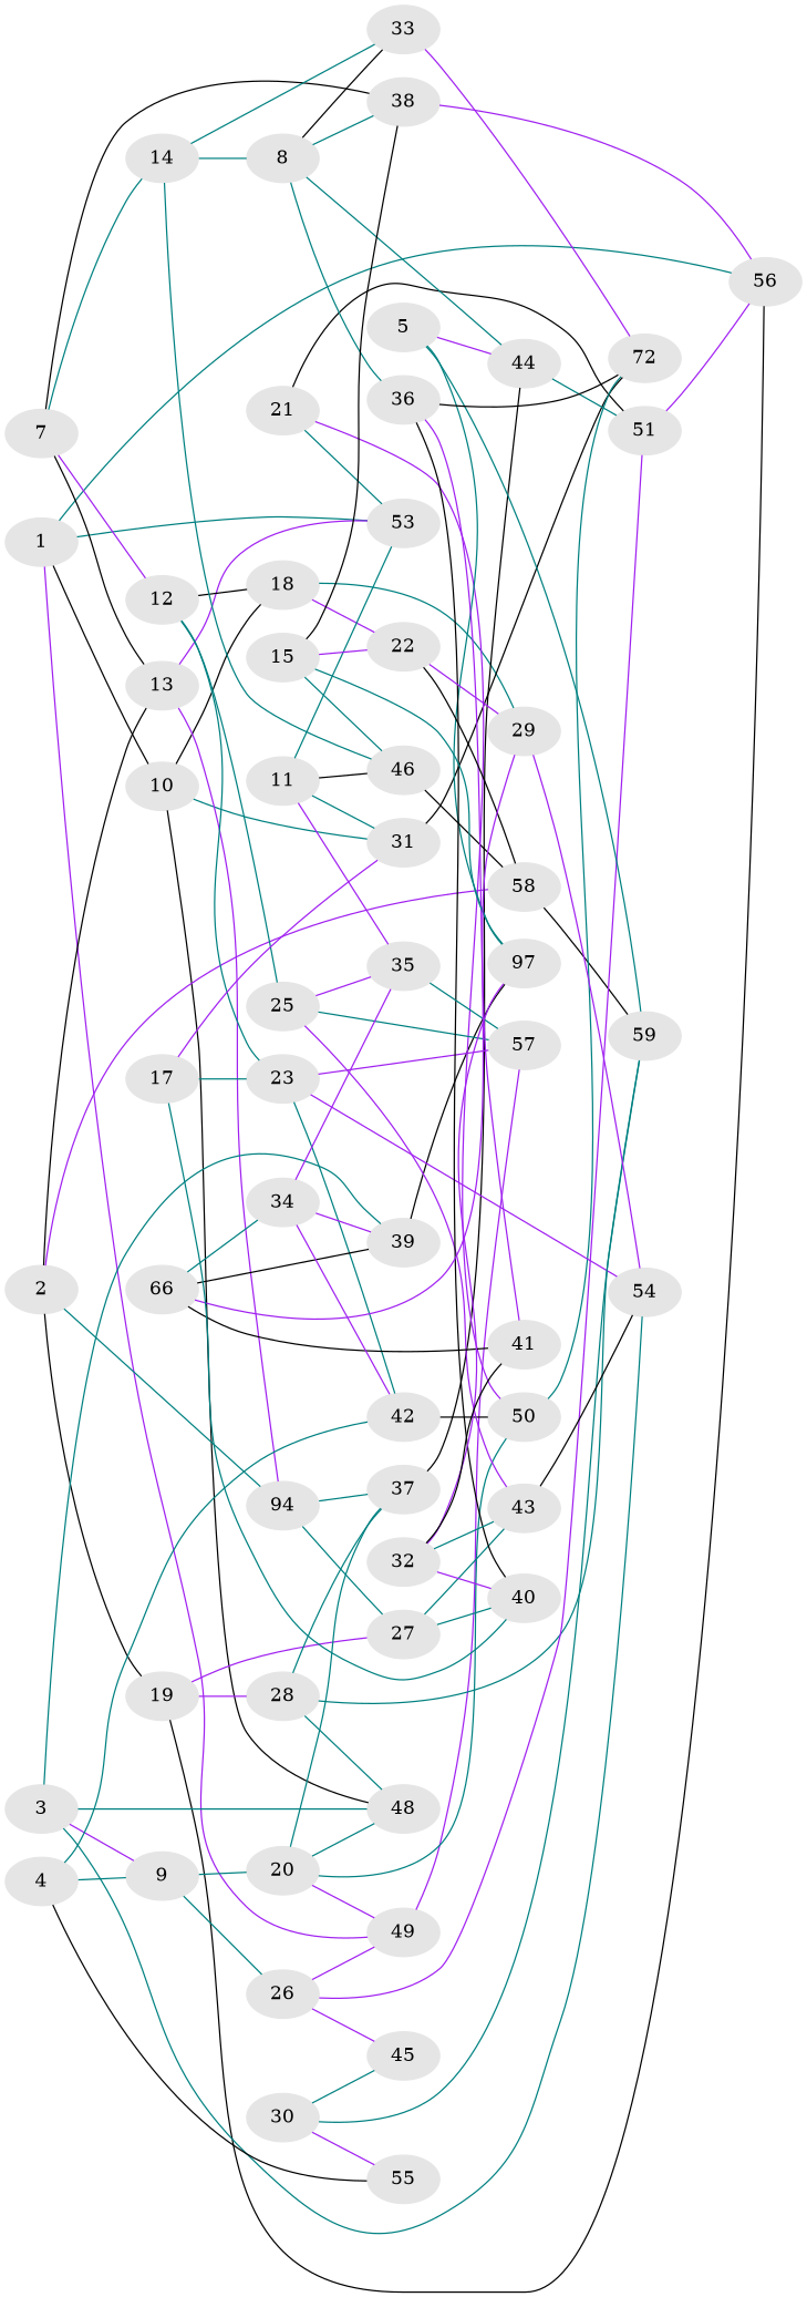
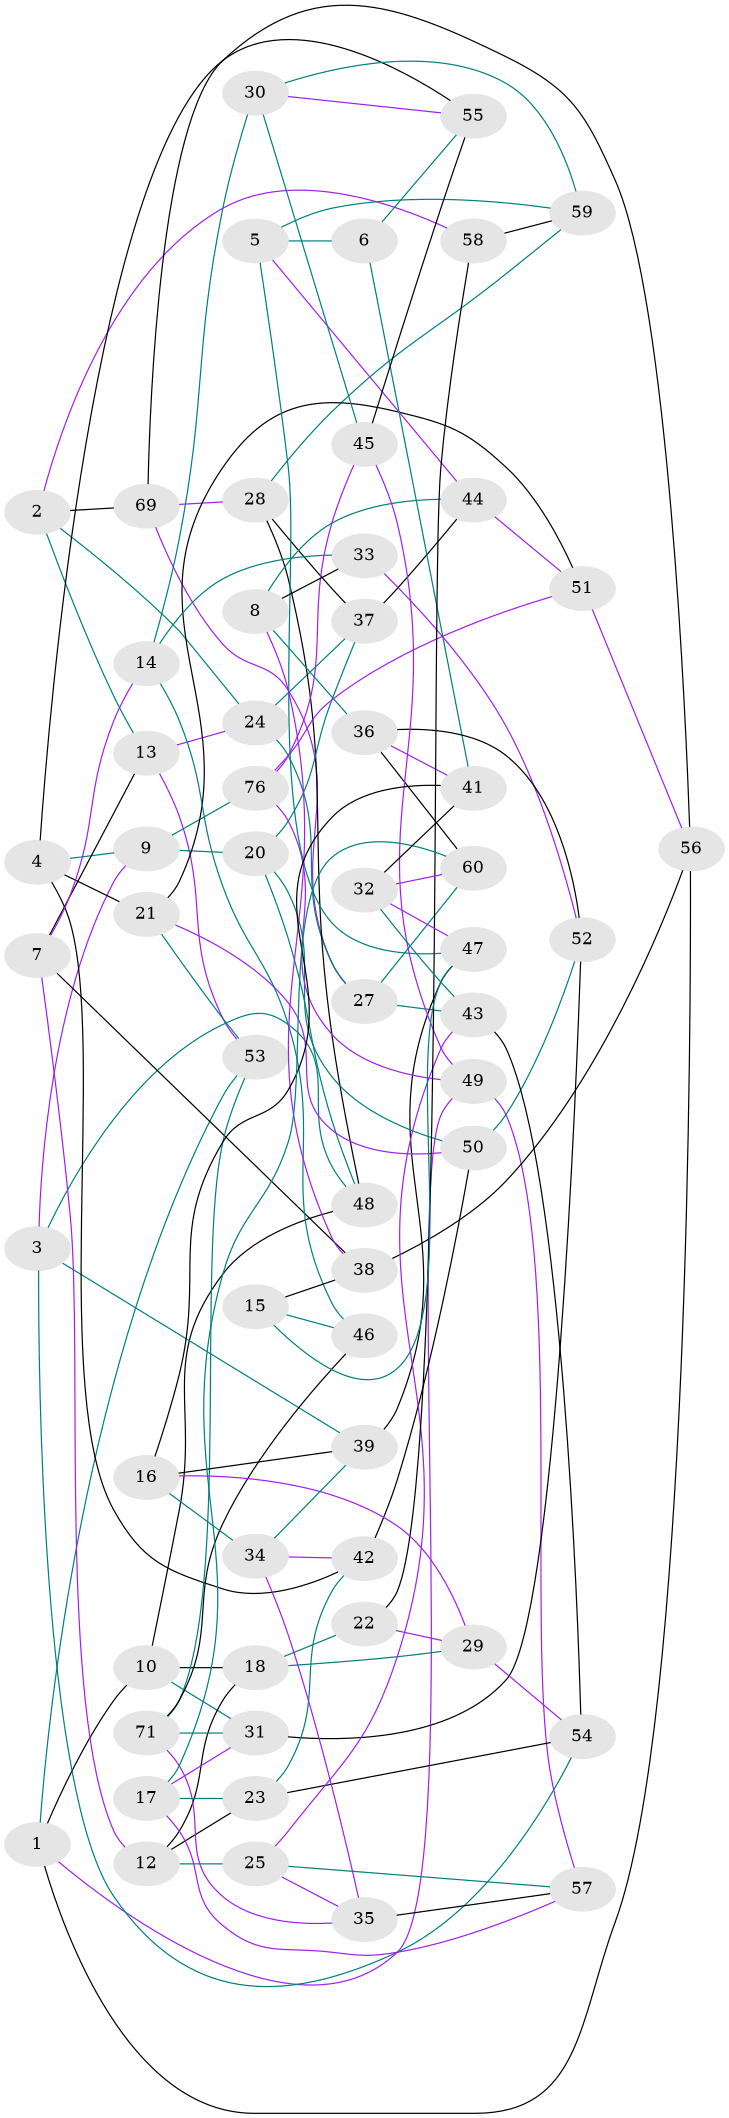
  graph {
    rankdir=LR
    node [color=gray90 style=filled]
    edge [color=teal]
    1
    10
    49
    53
    56
    48
    18
    31
    57
    2
    13
-   19
-   24 [label=94]
+   19 [label=69]
+   24
    58
    27
    28
    37
    59
    3
    9
    39
    54
    20
-   26
-   47 [label=97]
+   26 [label=76]
+   47
    4
    21
    42
    55
    50
    51
    5
+   6
    44
    41
    33
-   52 [label=72]
+   52
    7
    12
    14
    38
    23
    25
    46
    30
    8
    36
-   40
+   40 [label=60]
    45
    22
    29
-   11
+   11 [label=71]
    35
    43
    15
-   16 [label=66]
+   16
    34
    17
    32
    1 -- 10 [color=black]
    1 -- 49 [color=purple]
    1 -- 53
-   1 -- 56
+   1 -- 56 [color=black]
    10 -- 48 [color=black]
    10 -- 18 [color=black]
    10 -- 31
    49 -- 57 [color=purple]
-   18 -- 22 [color=purple]
+   18 -- 22
    18 -- 29
    31 -- 52 [color=black]
-   2 -- 13 [color=black]
+   2 -- 13
    2 -- 19 [color=black]
    2 -- 24
    2 -- 58 [color=purple]
    13 -- 53 [color=purple]
    13 -- 24 [color=purple]
    19 -- 56 [color=black]
    19 -- 27 [color=purple]
    19 -- 28 [color=purple]
    24 -- 27
    24 -- 37
    58 -- 59 [color=black]
    27 -- 40
    27 -- 43
-   28 -- 48
-   28 -- 37
+   28 -- 48 [color=black]
+   28 -- 37 [color=black]
    28 -- 59
    37 -- 44 [color=black]
    3 -- 48
    3 -- 9 [color=purple]
    3 -- 39
    3 -- 54
    9 -- 20
    9 -- 26
    39 -- 47 [color=black]
    20 -- 48
    20 -- 37
    20 -- 50
    26 -- 49 [color=purple]
    26 -- 51 [color=purple]
    26 -- 45 [color=purple]
    4 -- 9
-   4 -- 42
+   4 -- 21 [color=black]
+   4 -- 42 [color=black]
    4 -- 55 [color=black]
    21 -- 53
    21 -- 50 [color=purple]
    21 -- 51 [color=black]
    42 -- 50 [color=black]
    50 -- 52
    51 -- 56 [color=purple]
    5 -- 59
    5 -- 47
+   5 -- 6
    5 -- 44 [color=purple]
-   44 -- 51
+   6 -- 55
+   6 -- 41
+   44 -- 51 [color=purple]
    33 -- 52 [color=purple]
    7 -- 13 [color=black]
    7 -- 12 [color=purple]
-   7 -- 14
+   7 -- 14 [color=purple]
    7 -- 38 [color=black]
    12 -- 18 [color=black]
-   12 -- 23
+   12 -- 23 [color=black]
    12 -- 25
    14 -- 33
    14 -- 46
-   14 -- 8
-   38 -- 56 [color=purple]
-   23 -- 54 [color=purple]
+   14 -- 30
+   38 -- 56 [color=black]
+   23 -- 54 [color=black]
    23 -- 42
    25 -- 57
    25 -- 35 [color=purple]
    25 -- 43 [color=purple]
-   46 -- 58 [color=black]
    30 -- 59
    30 -- 55 [color=purple]
    30 -- 45
    8 -- 44
    8 -- 33 [color=black]
-   8 -- 38
+   8 -- 38 [color=purple]
    8 -- 36
    36 -- 41 [color=purple]
    36 -- 52 [color=black]
    36 -- 40 [color=black]
-   20 -- 49 [color=purple]
+   45 -- 49 [color=purple]
+   45 -- 55 [color=black]
    22 -- 58 [color=black]
    22 -- 29 [color=purple]
    29 -- 54 [color=purple]
    11 -- 53
    11 -- 31
    11 -- 46 [color=black]
    11 -- 35 [color=purple]
-   35 -- 57
+   35 -- 57 [color=black]
    43 -- 54 [color=black]
    15 -- 47
    15 -- 38 [color=black]
    15 -- 46
-   15 -- 22 [color=purple]
    16 -- 39 [color=black]
    16 -- 41 [color=black]
    16 -- 29 [color=purple]
    16 -- 34
-   34 -- 39 [color=purple]
+   34 -- 39
    34 -- 42 [color=purple]
    34 -- 35 [color=purple]
    17 -- 31 [color=purple]
-   23 -- 57 [color=purple]
+   17 -- 57 [color=purple]
    17 -- 23
    17 -- 40
    32 -- 47 [color=purple]
    32 -- 41 [color=black]
    32 -- 40 [color=purple]
    32 -- 43
  }
